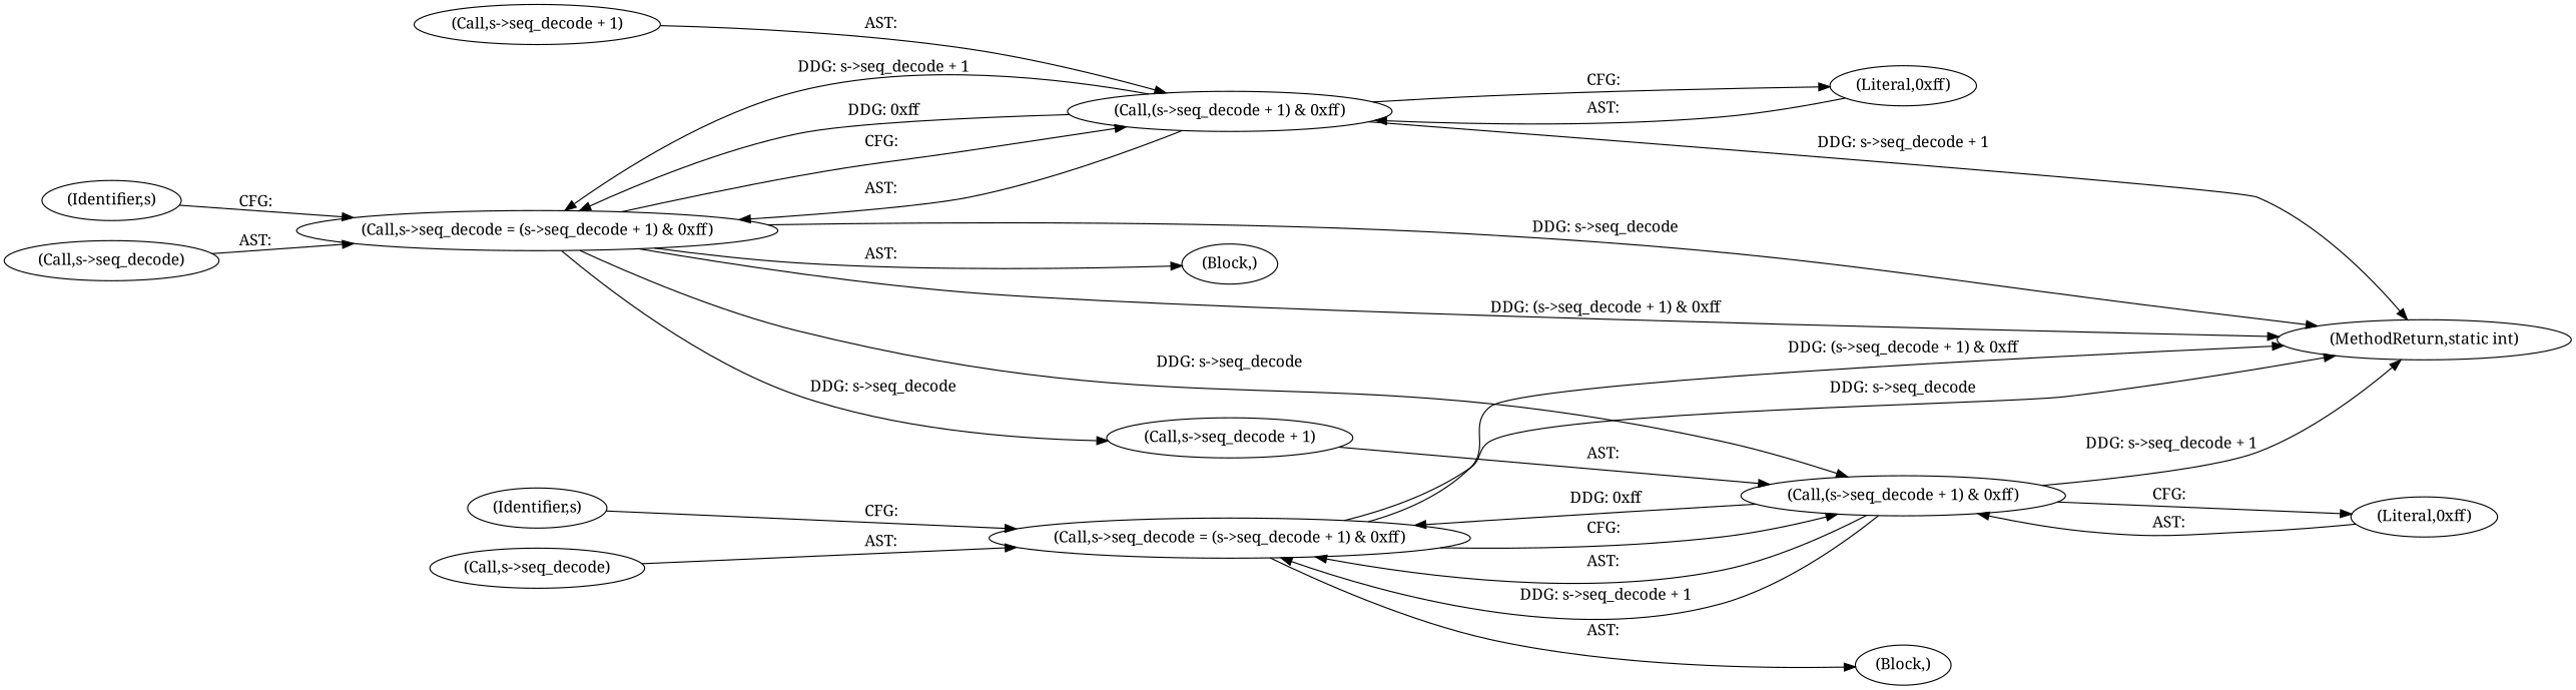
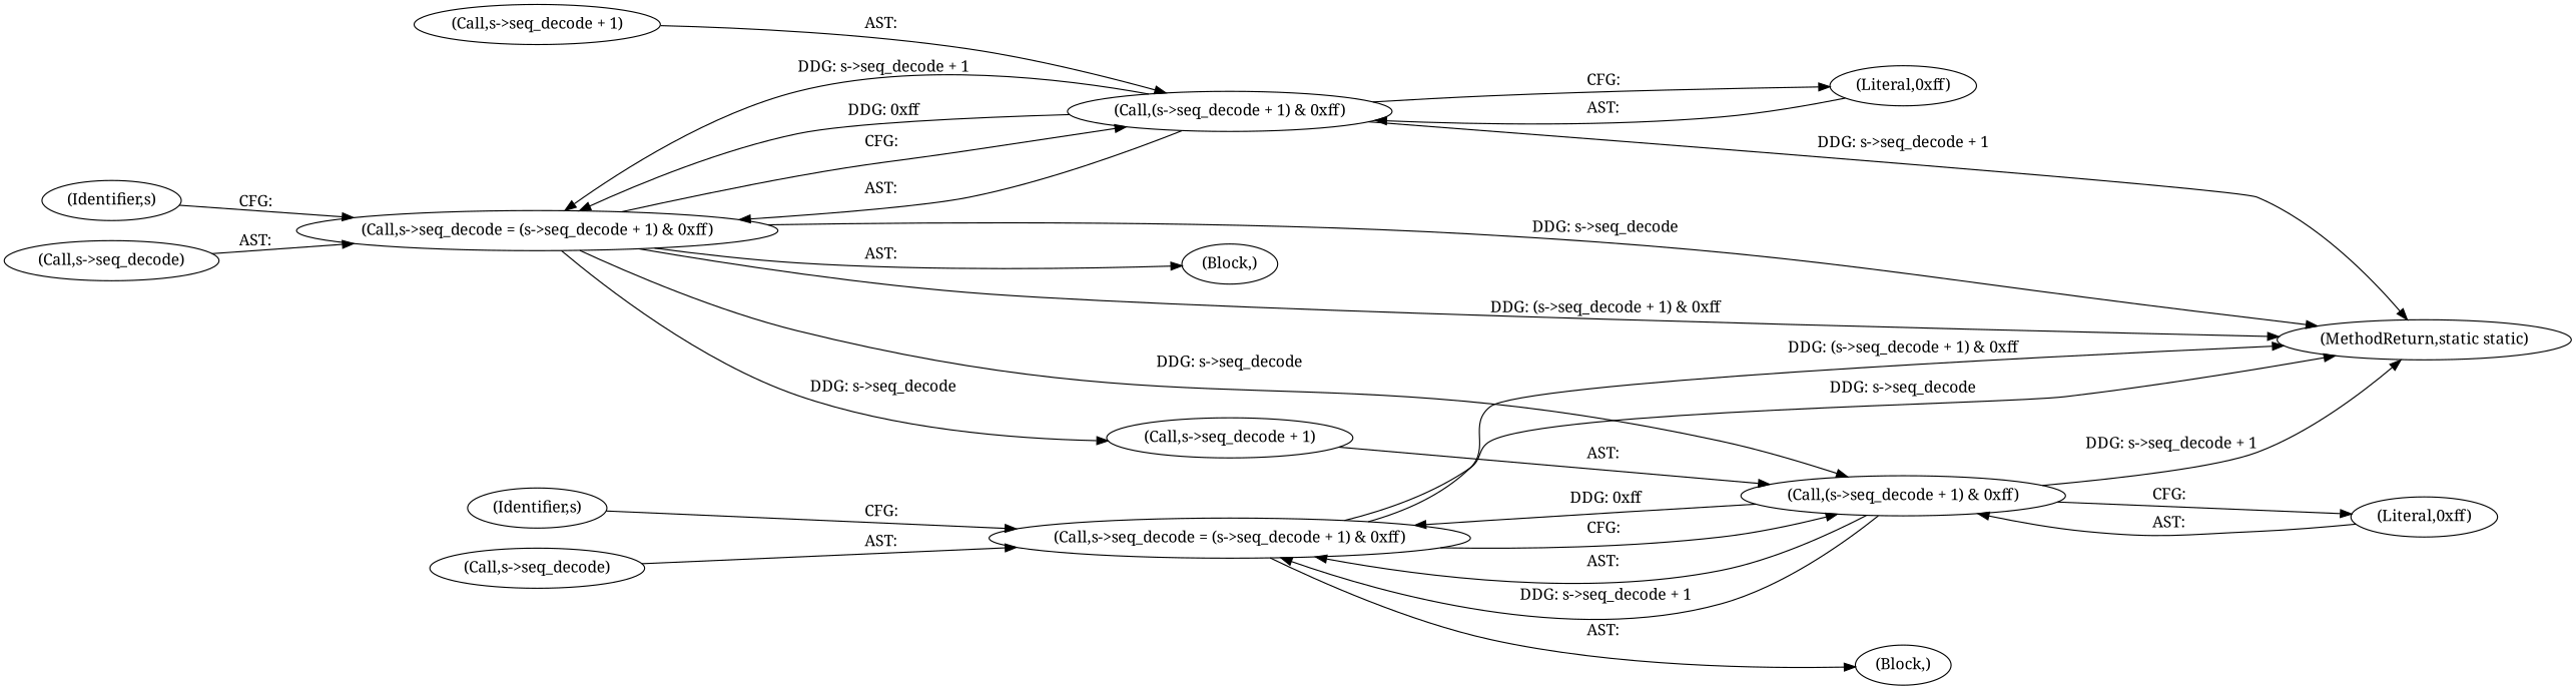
  digraph {
    rankdir=LR
    fontname="Noto Serif"
    node [fontname="Noto Serif"]
    edge [fontname="Noto Serif"]
    n1 [label="(Call,s->seq_decode = (s->seq_decode + 1) & 0xff)"]
    n2 [label="(Call,(s->seq_decode + 1) & 0xff)"]
-   n3 [label="(MethodReturn,static int)"]
+   n3 [label="(MethodReturn,static static)"]
    n4 [label="(Block,)"]
    n5 [label="(Literal,0xff)"]
    n6 [label="(Call,s->seq_decode = (s->seq_decode + 1) & 0xff)"]
    n7 [label="(Call,(s->seq_decode + 1) & 0xff)"]
    n8 [label="(Call,s->seq_decode + 1)"]
    n9 [label="(Block,)"]
    n10 [label="(Literal,0xff)"]
    n11 [label="(Identifier,s)"]
    n12 [label="(Call,s->seq_decode + 1)"]
    n13 [label="(Call,s->seq_decode)"]
    n14 [label="(Identifier,s)"]
    n15 [label="(Call,s->seq_decode)"]
    n1 -> n2 [label="CFG: "]
    n1 -> n3 [label="DDG: (s->seq_decode + 1) & 0xff"]
    n1 -> n3 [label="DDG: s->seq_decode"]
    n1 -> n4 [label="AST: "]
    n2 -> n1 [label="AST: "]
    n2 -> n1 [label="DDG: s->seq_decode + 1"]
    n2 -> n1 [label="DDG: 0xff"]
    n2 -> n3 [label="DDG: s->seq_decode + 1"]
    n2 -> n5 [label="CFG: "]
    n5 -> n2 [label="AST: "]
    n6 -> n2 [label="DDG: s->seq_decode"]
    n6 -> n3 [label="DDG: (s->seq_decode + 1) & 0xff"]
    n6 -> n3 [label="DDG: s->seq_decode"]
    n6 -> n7 [label="CFG: "]
    n6 -> n8 [label="DDG: s->seq_decode"]
    n6 -> n9 [label="AST: "]
    n7 -> n3 [label="DDG: s->seq_decode + 1"]
    n7 -> n6 [label="AST: "]
    n7 -> n6 [label="DDG: s->seq_decode + 1"]
    n7 -> n6 [label="DDG: 0xff"]
    n7 -> n10 [label="CFG: "]
    n8 -> n2 [label="AST: "]
    n10 -> n7 [label="AST: "]
    n11 -> n6 [label="CFG: "]
    n12 -> n7 [label="AST: "]
    n13 -> n6 [label="AST: "]
    n14 -> n1 [label="CFG: "]
    n15 -> n1 [label="AST: "]
  }
